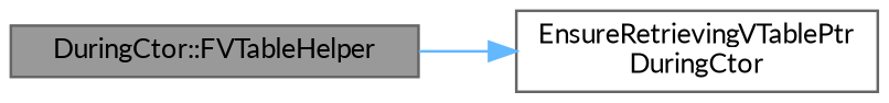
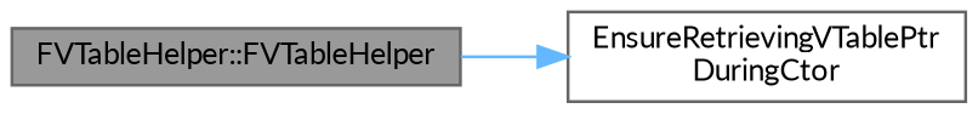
  digraph {
    rankdir=LR
    fontname=Lato
    node [fontname=Lato fontsize=10 shape=box style=filled]
-   n1 [color=gray40 fillcolor=grey60 fontcolor=black height=0.2 label="DuringCtor::FVTableHelper" width=0.4]
+   n1 [color=gray40 fillcolor=grey60 fontcolor=black height=0.2 label="FVTableHelper::FVTableHelper" width=0.4]
    n2 [color=grey40 fillcolor=white height=0.2 label="EnsureRetrievingVTablePtr\lDuringCtor" width=0.4]
    n1 -> n2 [color=steelblue1 fontname=Lato fontsize=10 labelfontname=Helvetica labelfontsize=10 style=solid]
  }
